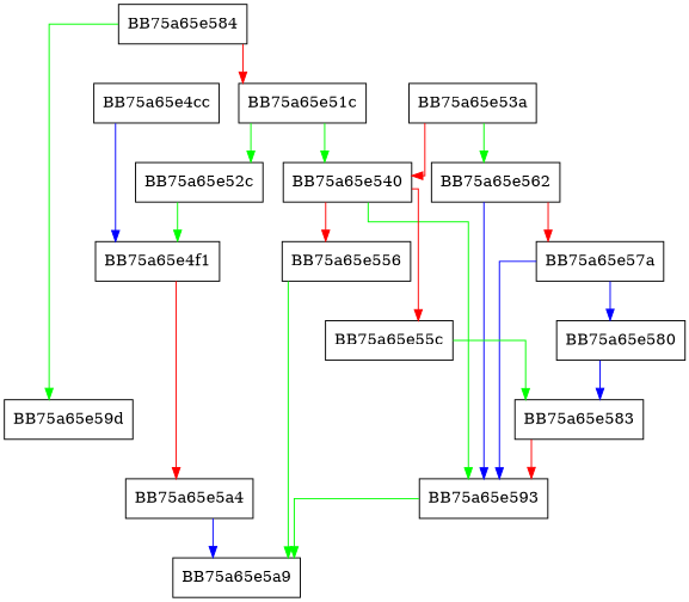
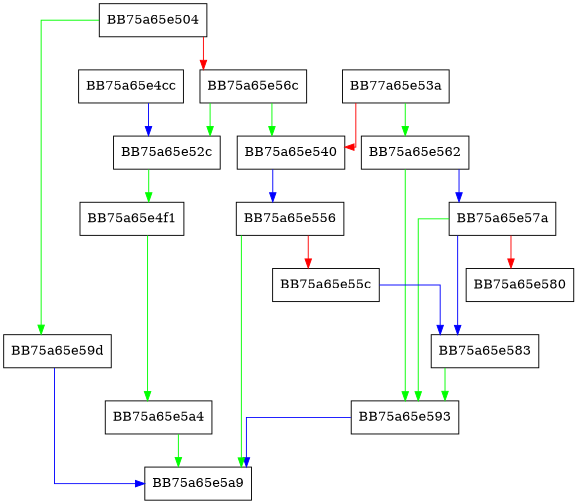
  digraph {
    splines=ortho
    node [shape=box]
    edge [color=green]
    BB75a65e4cc
    BB75a65e4f1
    BB75a65e5a4
    BB75a65e5a9
-   BB75a65e504 [label=BB75a65e584]
+   BB75a65e504
    BB75a65e59d
-   BB75a65e51c
+   BB75a65e51c [label=BB75a65e56c]
    BB75a65e52c
    BB75a65e540
-   BB75a65e53a
+   BB75a65e53a [label=BB77a65e53a]
    BB75a65e562
    BB75a65e593
    BB75a65e57a
    BB75a65e556
    BB75a65e580
    BB75a65e55c
    BB75a65e583
-   BB75a65e4cc -> BB75a65e4f1 [color=blue]
-   BB75a65e4f1 -> BB75a65e5a4 [color=red]
-   BB75a65e5a4 -> BB75a65e5a9 [color=blue]
+   BB75a65e4cc -> BB75a65e52c [color=blue]
+   BB75a65e4f1 -> BB75a65e5a4
+   BB75a65e5a4 -> BB75a65e5a9
    BB75a65e504 -> BB75a65e59d
    BB75a65e504 -> BB75a65e51c [color=red]
+   BB75a65e59d -> BB75a65e5a9 [color=blue]
    BB75a65e51c -> BB75a65e52c
    BB75a65e51c -> BB75a65e540
    BB75a65e52c -> BB75a65e4f1
-   BB75a65e540 -> BB75a65e593
-   BB75a65e540 -> BB75a65e556 [color=red]
+   BB75a65e540 -> BB75a65e556 [color=blue]
    BB75a65e53a -> BB75a65e540 [color=red]
    BB75a65e53a -> BB75a65e562
-   BB75a65e562 -> BB75a65e593 [color=blue]
-   BB75a65e562 -> BB75a65e57a [color=red]
-   BB75a65e593 -> BB75a65e5a9
-   BB75a65e57a -> BB75a65e593 [color=blue]
-   BB75a65e57a -> BB75a65e580 [color=blue]
+   BB75a65e562 -> BB75a65e593
+   BB75a65e562 -> BB75a65e57a [color=blue]
+   BB75a65e593 -> BB75a65e5a9 [color=blue]
+   BB75a65e57a -> BB75a65e593
+   BB75a65e57a -> BB75a65e580 [color=red]
    BB75a65e556 -> BB75a65e5a9
-   BB75a65e540 -> BB75a65e55c [color=red]
-   BB75a65e580 -> BB75a65e583 [color=blue]
-   BB75a65e55c -> BB75a65e583
-   BB75a65e583 -> BB75a65e593 [color=red]
+   BB75a65e556 -> BB75a65e55c [color=red]
+   BB75a65e57a -> BB75a65e583 [color=blue]
+   BB75a65e55c -> BB75a65e583 [color=blue]
+   BB75a65e583 -> BB75a65e593
  }
